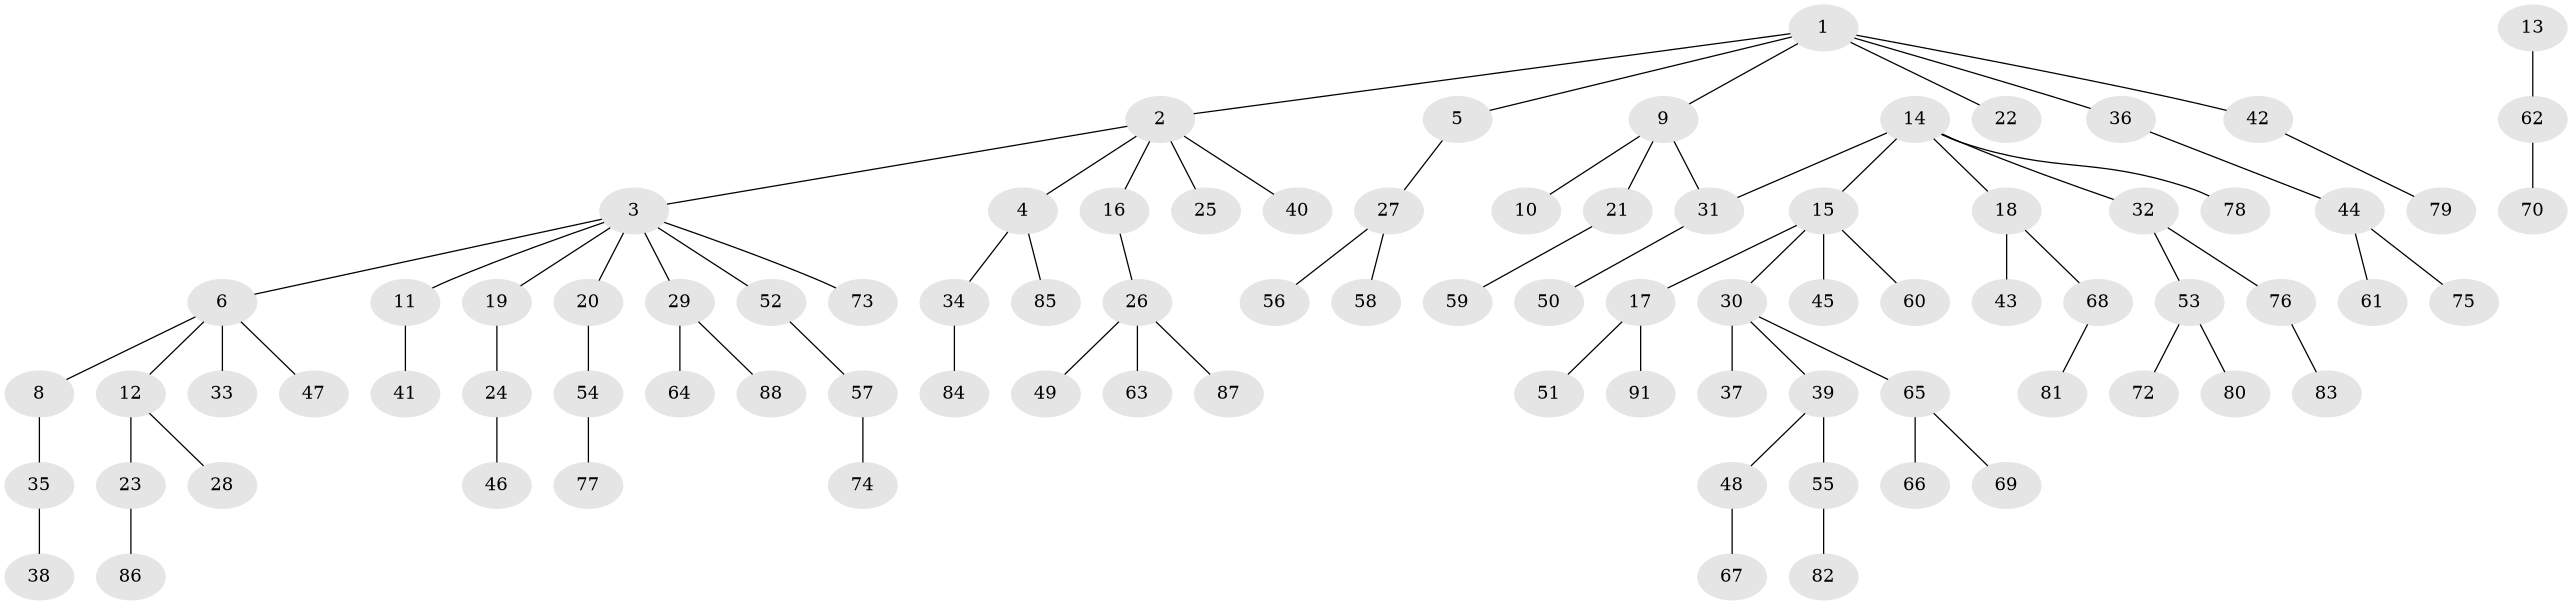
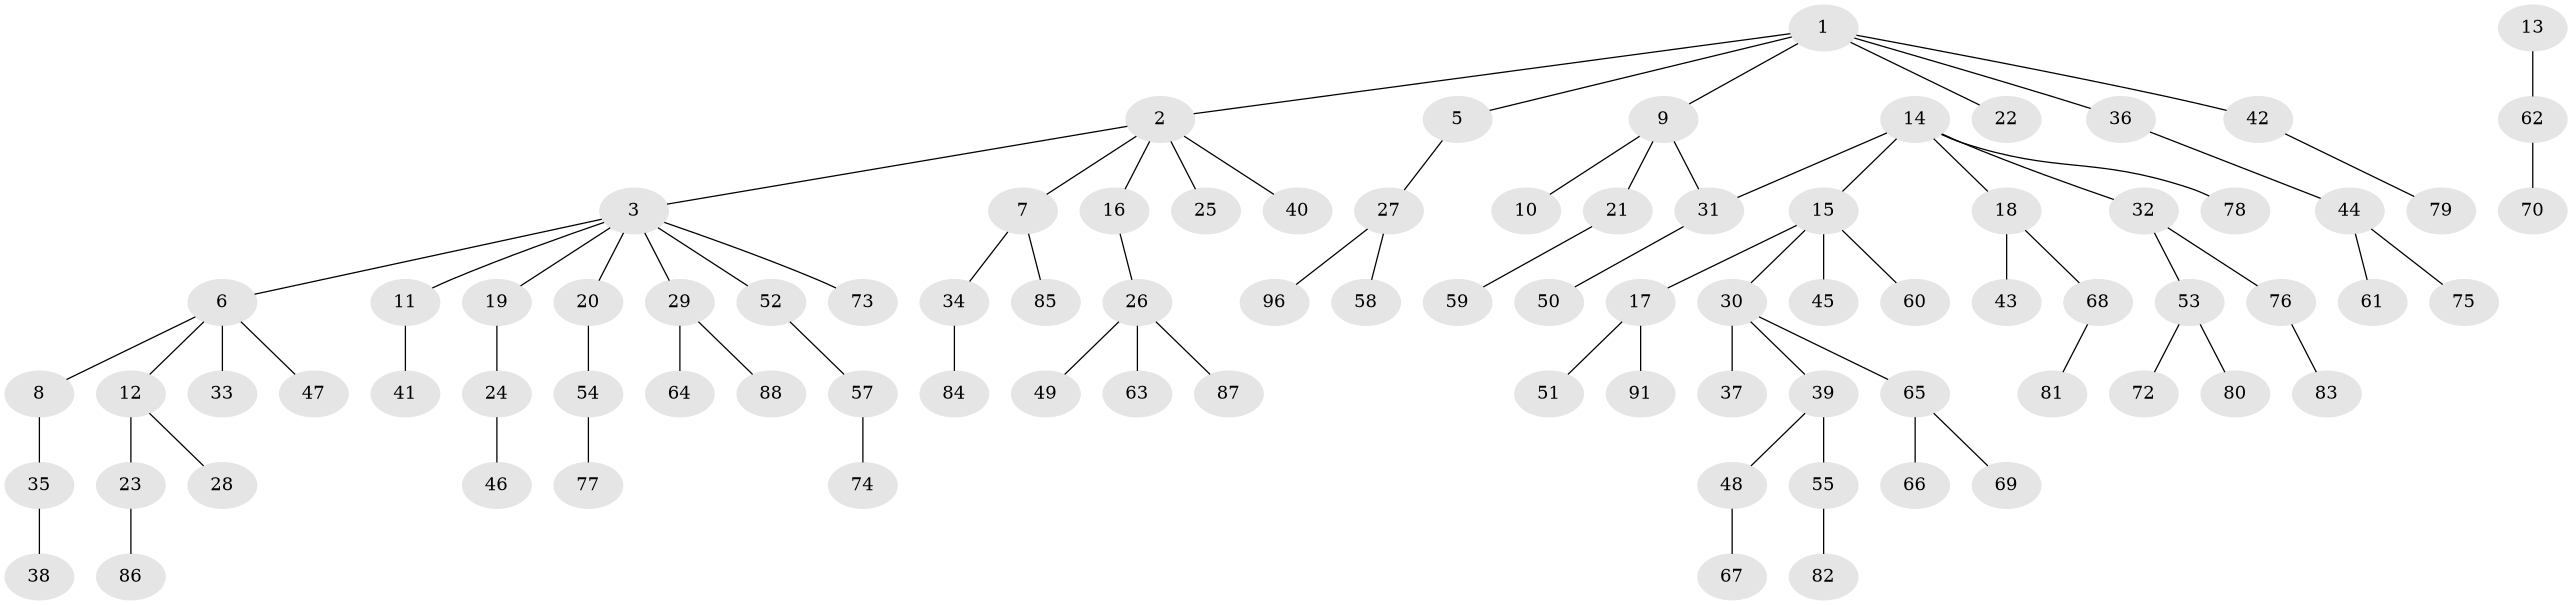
  graph {
    node [color=gray90 style=filled]
    1
    2
    5
    9
    22
    36
    42
    3
-   7 [label=4]
+   7
    16
    25
    40
    27
    10
    21
    31
    44
    79
    6
    11
    19
    20
    29
    52
    73
    34
    85
    26
    8
    12
    33
    47
    41
    24
    54
    64
    88
    57
-   56
+   56 [label=96]
    58
    35
    23
    28
    84
    38
    14
    15
    18
    32
    78
    59
    13
    62
    86
    70
    17
    30
    45
    60
    43
    68
    50
    53
    76
    51
    n66 [label=91]
    37
    39
    65
    49
    63
    87
    81
    46
    77
    48
    55
    66
    69
    72
    80
    83
    61
    75
    67
    82
    74
    1 -- 2
    1 -- 5
    1 -- 9
    1 -- 22
    1 -- 36
    1 -- 42
    2 -- 3
    2 -- 7
    2 -- 16
    2 -- 25
    2 -- 40
    5 -- 27
    9 -- 10
    9 -- 21
    9 -- 31
    36 -- 44
    42 -- 79
    3 -- 6
    3 -- 11
    3 -- 19
    3 -- 20
    3 -- 29
    3 -- 52
    3 -- 73
    7 -- 34
    7 -- 85
    16 -- 26
    27 -- 56
    27 -- 58
    21 -- 59
    31 -- 50
    44 -- 61
    44 -- 75
    6 -- 8
    6 -- 12
    6 -- 33
    6 -- 47
    11 -- 41
    19 -- 24
    20 -- 54
    29 -- 64
    29 -- 88
    52 -- 57
    34 -- 84
    26 -- 49
    26 -- 63
    26 -- 87
    8 -- 35
    12 -- 23
    12 -- 28
    24 -- 46
    54 -- 77
    57 -- 74
    35 -- 38
    23 -- 86
    14 -- 31
    14 -- 15
    14 -- 18
    14 -- 32
    14 -- 78
    15 -- 17
    15 -- 30
    15 -- 45
    15 -- 60
    18 -- 43
    18 -- 68
    32 -- 53
    32 -- 76
    13 -- 62
    62 -- 70
    17 -- 51
    17 -- n66
    30 -- 37
    30 -- 39
    30 -- 65
    68 -- 81
    53 -- 72
    53 -- 80
    76 -- 83
    39 -- 48
    39 -- 55
    65 -- 66
    65 -- 69
    48 -- 67
    55 -- 82
  }
